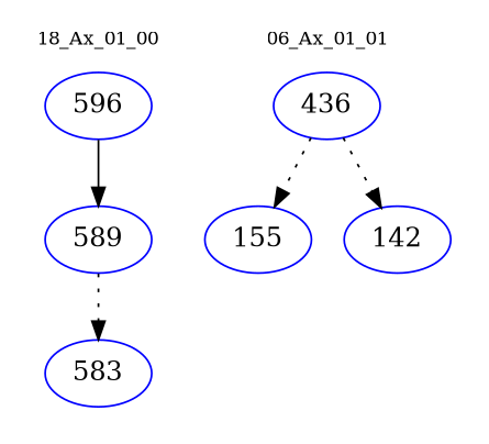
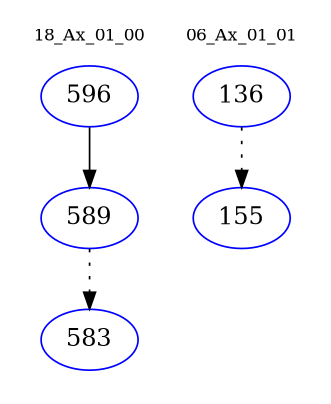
  digraph {
    node [color=blue]
    edge [color=black style=dotted]
    n1 [label=589]
    n2 [label=583]
    n3 [label=596]
-   n4 [label=436]
+   n4 [label=136]
    n5 [label=155]
-   n6 [label=142]
    subgraph cluster_1 {
      color=white
      fontsize=10
      label="18_Ax_01_00"
      n1
      n2
      n3
    }
    subgraph cluster_2 {
      color=white
      fontsize=10
      label="06_Ax_01_01"
      n4
      n5
-     n6
    }
    n1 -> n2
    n3 -> n1 [style=solid]
    n4 -> n5
-   n4 -> n6
  }
